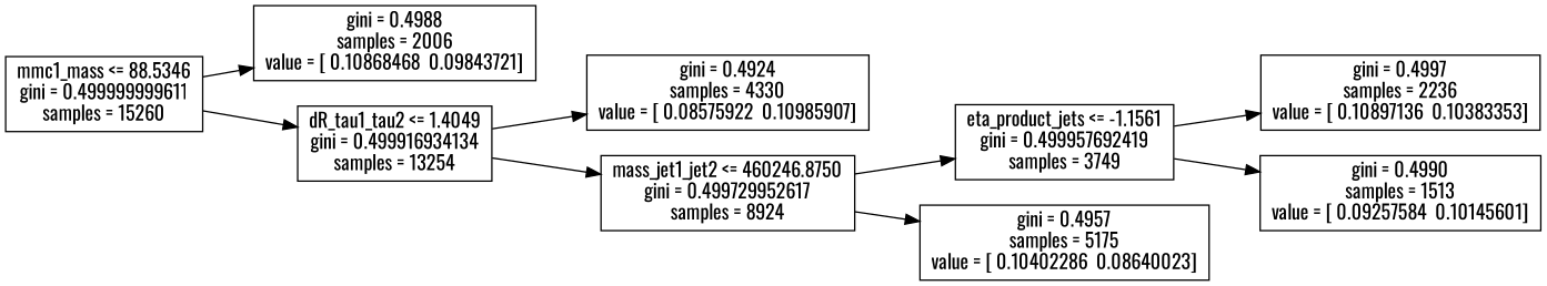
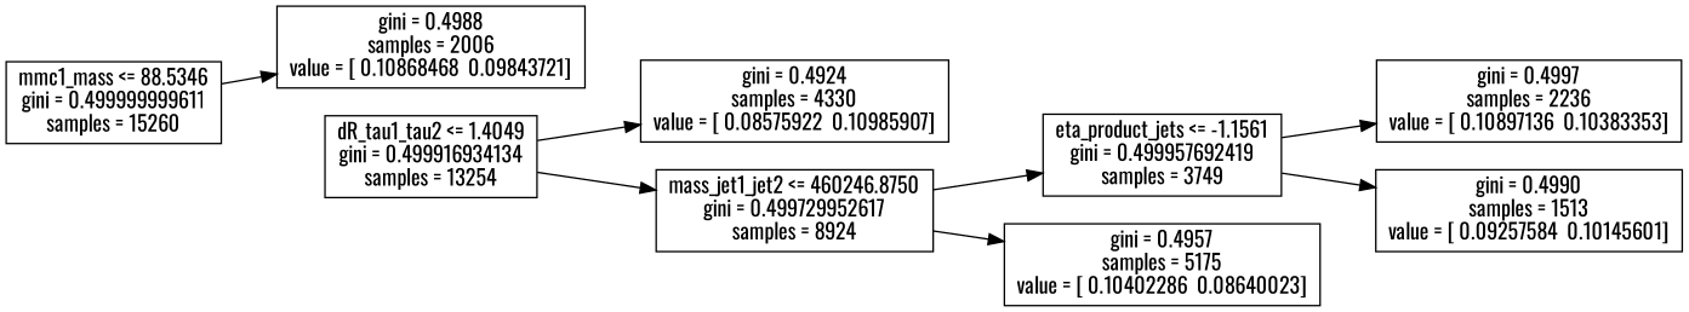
  digraph {
    rankdir=LR
    fontname=Oswald
    node [shape=box fontname=Oswald]
    edge [fontname=Oswald]
    n1 [label="mmc1_mass <= 88.5346\ngini = 0.499999999611\nsamples = 15260"]
    n2 [label="gini = 0.4988\nsamples = 2006\nvalue = [ 0.10868468  0.09843721]"]
    n3 [label="dR_tau1_tau2 <= 1.4049\ngini = 0.499916934134\nsamples = 13254"]
    n4 [label="gini = 0.4924\nsamples = 4330\nvalue = [ 0.08575922  0.10985907]"]
    n5 [label="mass_jet1_jet2 <= 460246.8750\ngini = 0.499729952617\nsamples = 8924"]
    n6 [label="eta_product_jets <= -1.1561\ngini = 0.499957692419\nsamples = 3749"]
    n7 [label="gini = 0.4957\nsamples = 5175\nvalue = [ 0.10402286  0.08640023]"]
    n8 [label="gini = 0.4997\nsamples = 2236\nvalue = [ 0.10897136  0.10383353]"]
    n9 [label="gini = 0.4990\nsamples = 1513\nvalue = [ 0.09257584  0.10145601]"]
    n1 -> n2
-   n1 -> n3
    n3 -> n4
    n3 -> n5
    n5 -> n6
    n5 -> n7
    n6 -> n8
    n6 -> n9
  }
